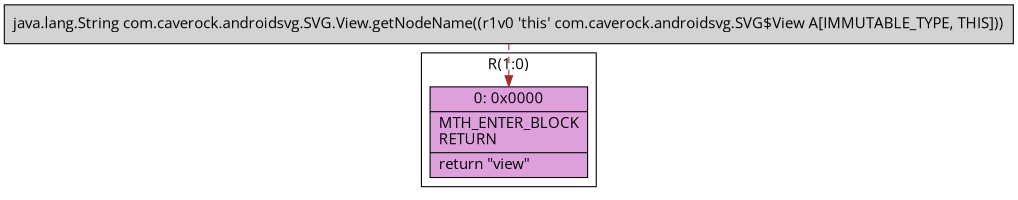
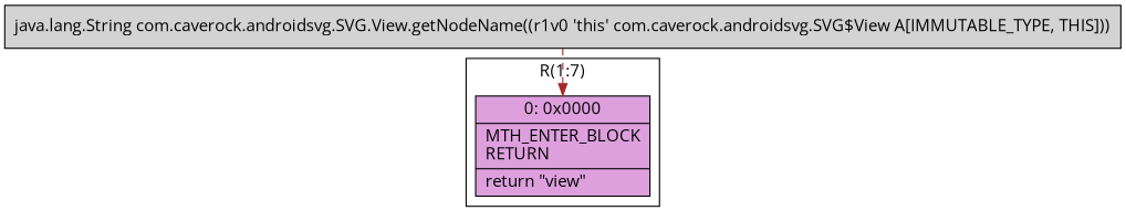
  digraph {
    fontname="Open Sans"
    node [color=black shape=record style=filled fontname="Open Sans"]
    n1 [label="{0\:\ 0x0000|MTH_ENTER_BLOCK\lRETURN\l|return \"view\"\l}" fillcolor=plum]
    n2 [label="{java.lang.String com.caverock.androidsvg.SVG.View.getNodeName((r1v0 'this' com.caverock.androidsvg.SVG$View A[IMMUTABLE_TYPE, THIS])) }" fillcolor=lightgrey]
    subgraph cluster_1 {
-     label="R(1:0)"
+     label="R(1:7)"
      n1
    }
    n2 -> n1 [color=brown style=dashed fontname="Open Sans"]
  }
